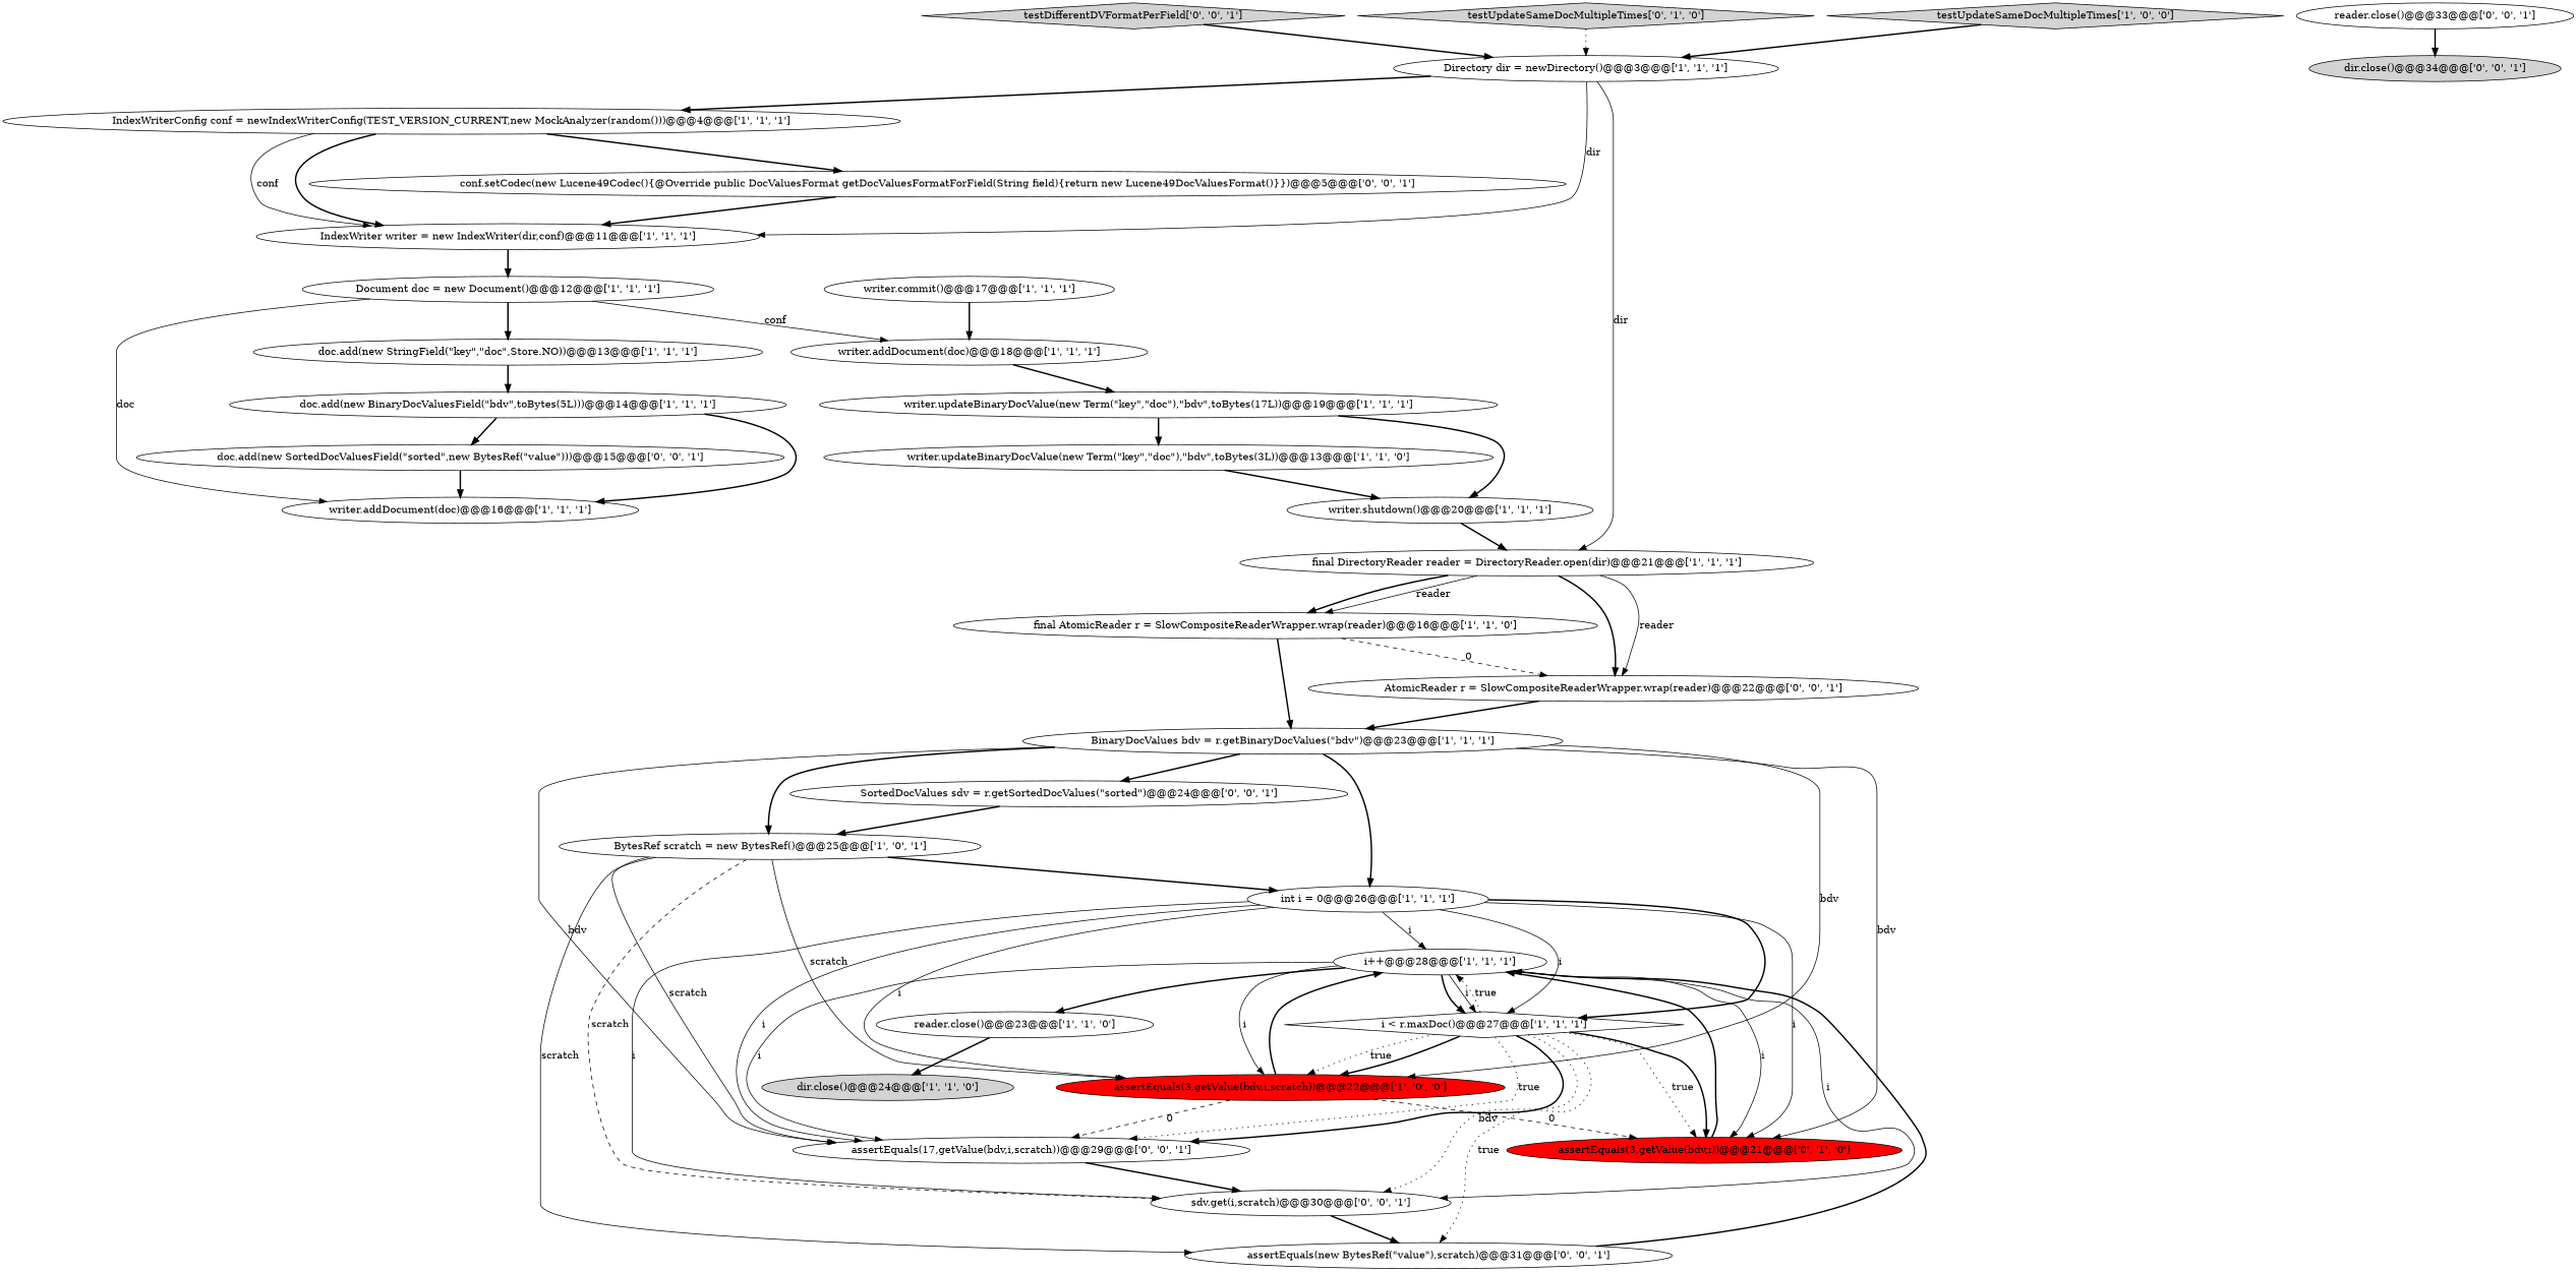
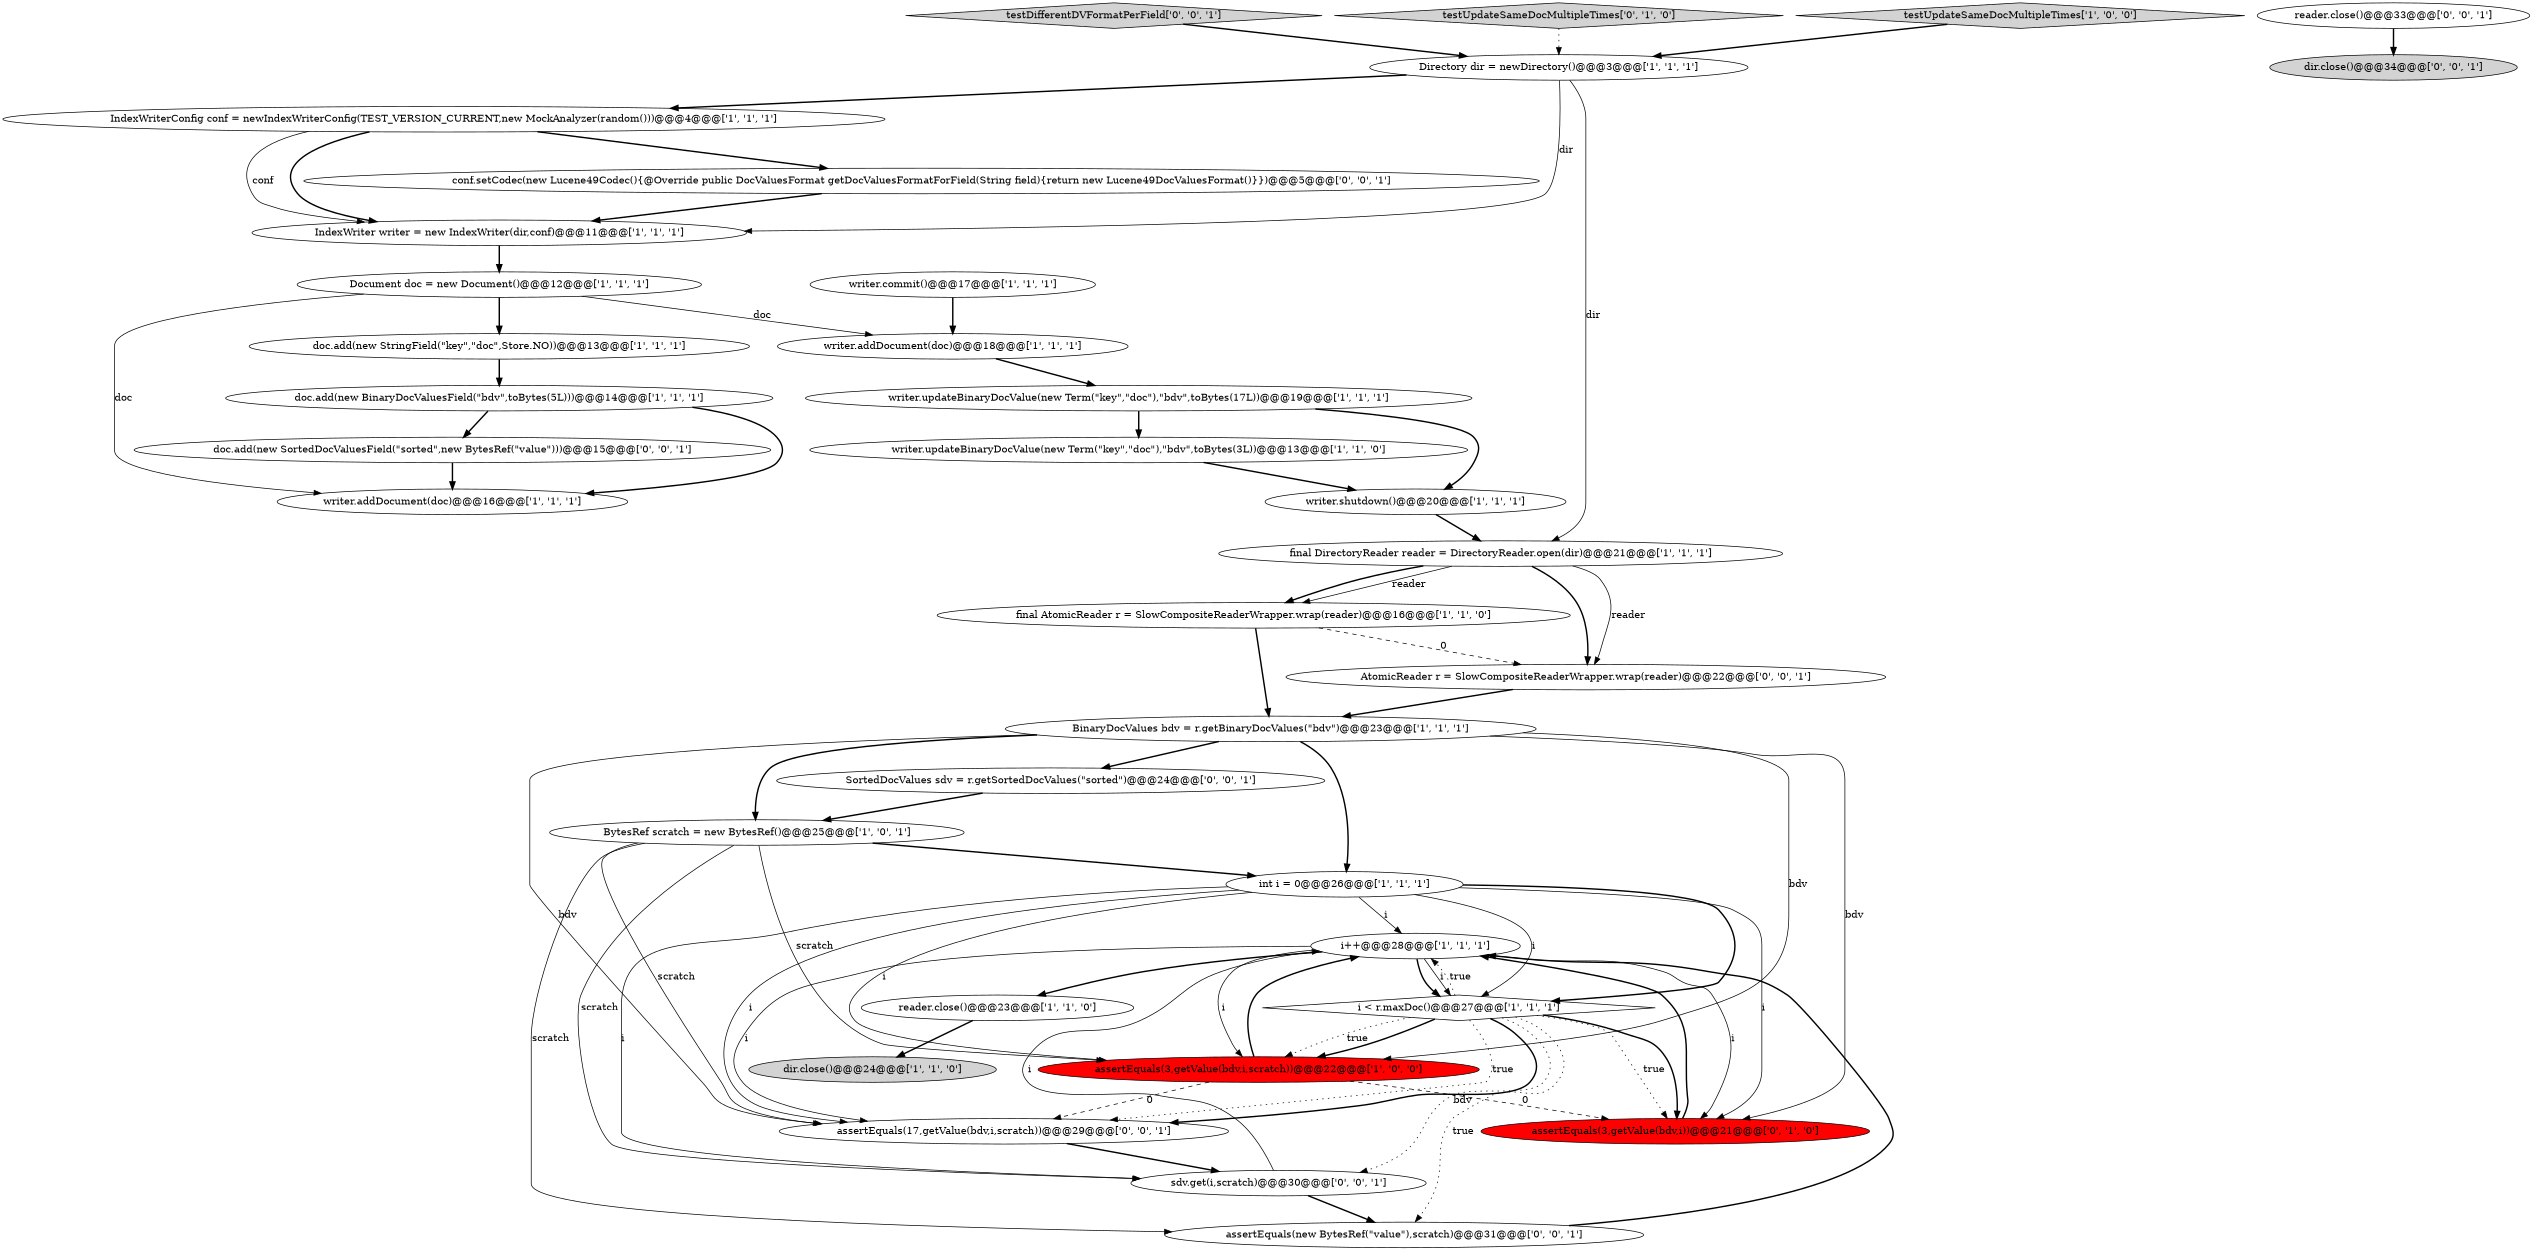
  digraph {
    node [fillcolor=white shape=ellipse style=filled]
    edge [style=bold]
    n1 [label="i++@@@28@@@['1', '1', '1']"]
    n2 [fillcolor=red label="assertEquals(3,getValue(bdv,i))@@@21@@@['0', '1', '0']"]
    n3 [label="assertEquals(17,getValue(bdv,i,scratch))@@@29@@@['0', '0', '1']"]
    n4 [label="sdv.get(i,scratch)@@@30@@@['0', '0', '1']"]
    n5 [label="i < r.maxDoc()@@@27@@@['1', '1', '1']" shape=diamond]
    n6 [fillcolor=red label="assertEquals(3,getValue(bdv,i,scratch))@@@22@@@['1', '0', '0']"]
    n7 [label="reader.close()@@@23@@@['1', '1', '0']"]
    n8 [label="assertEquals(new BytesRef(\"value\"),scratch)@@@31@@@['0', '0', '1']"]
    n9 [label="final AtomicReader r = SlowCompositeReaderWrapper.wrap(reader)@@@16@@@['1', '1', '0']"]
    n10 [label="BinaryDocValues bdv = r.getBinaryDocValues(\"bdv\")@@@23@@@['1', '1', '1']"]
    n11 [label="AtomicReader r = SlowCompositeReaderWrapper.wrap(reader)@@@22@@@['0', '0', '1']"]
    n12 [label="BytesRef scratch = new BytesRef()@@@25@@@['1', '0', '1']"]
    n13 [label="int i = 0@@@26@@@['1', '1', '1']"]
    n14 [label="SortedDocValues sdv = r.getSortedDocValues(\"sorted\")@@@24@@@['0', '0', '1']"]
    n15 [label="writer.updateBinaryDocValue(new Term(\"key\",\"doc\"),\"bdv\",toBytes(17L))@@@19@@@['1', '1', '1']"]
    n16 [label="writer.shutdown()@@@20@@@['1', '1', '1']"]
    n17 [label="writer.updateBinaryDocValue(new Term(\"key\",\"doc\"),\"bdv\",toBytes(3L))@@@13@@@['1', '1', '0']"]
    n18 [label="final DirectoryReader reader = DirectoryReader.open(dir)@@@21@@@['1', '1', '1']"]
    n19 [fillcolor=lightgray label="dir.close()@@@24@@@['1', '1', '0']"]
    n20 [label="IndexWriterConfig conf = newIndexWriterConfig(TEST_VERSION_CURRENT,new MockAnalyzer(random()))@@@4@@@['1', '1', '1']"]
    n21 [label="IndexWriter writer = new IndexWriter(dir,conf)@@@11@@@['1', '1', '1']"]
    n22 [label="conf.setCodec(new Lucene49Codec(){@Override public DocValuesFormat getDocValuesFormatForField(String field){return new Lucene49DocValuesFormat()}})@@@5@@@['0', '0', '1']"]
    n23 [label="Document doc = new Document()@@@12@@@['1', '1', '1']"]
    n24 [label="writer.addDocument(doc)@@@16@@@['1', '1', '1']"]
    n25 [label="writer.commit()@@@17@@@['1', '1', '1']"]
    n26 [label="writer.addDocument(doc)@@@18@@@['1', '1', '1']"]
    n27 [fillcolor=lightgray label="testDifferentDVFormatPerField['0', '0', '1']" shape=diamond]
    n28 [label="Directory dir = newDirectory()@@@3@@@['1', '1', '1']"]
    n29 [fillcolor=lightgray label="testUpdateSameDocMultipleTimes['0', '1', '0']" shape=diamond]
    n30 [label="doc.add(new StringField(\"key\",\"doc\",Store.NO))@@@13@@@['1', '1', '1']"]
    n31 [label="doc.add(new BinaryDocValuesField(\"bdv\",toBytes(5L)))@@@14@@@['1', '1', '1']"]
    n32 [label="doc.add(new SortedDocValuesField(\"sorted\",new BytesRef(\"value\")))@@@15@@@['0', '0', '1']"]
    n33 [fillcolor=lightgray label="dir.close()@@@34@@@['0', '0', '1']"]
    n34 [label="reader.close()@@@33@@@['0', '0', '1']"]
    n35 [fillcolor=lightgray label="testUpdateSameDocMultipleTimes['1', '0', '0']" shape=diamond]
    n1 -> n2 [label=i style=solid]
    n1 -> n3 [label=i style=solid]
-   n1 -> n4 [label=i style=solid]
+   n4 -> n1 [label=i style=solid]
    n1 -> n5
    n1 -> n5 [label=i style=solid]
    n1 -> n6 [label=i style=solid]
    n1 -> n7
    n2 -> n1
    n3 -> n4
    n4 -> n8
    n5 -> n1 [label=true style=dotted]
    n5 -> n2 [label=true style=dotted]
    n5 -> n2
    n5 -> n3
    n5 -> n3 [label=true style=dotted]
    n5 -> n4 [label=bdv style=dotted]
    n5 -> n6 [label=true style=dotted]
    n5 -> n6
    n5 -> n8 [label=true style=dotted]
    n6 -> n1
    n6 -> n2 [label=0 style=dashed]
    n6 -> n3 [label=0 style=dashed]
    n7 -> n19
    n8 -> n1
    n9 -> n10
    n9 -> n11 [label=0 style=dashed]
    n10 -> n2 [label=bdv style=solid]
    n10 -> n3 [label=bdv style=solid]
    n10 -> n6 [label=bdv style=solid]
    n10 -> n12
    n10 -> n13
    n10 -> n14
    n11 -> n10
    n12 -> n3 [label=scratch style=solid]
-   n12 -> n4 [label=scratch style=dashed]
+   n12 -> n4 [label=scratch style=solid]
    n12 -> n6 [label=scratch style=solid]
    n12 -> n8 [label=scratch style=solid]
    n12 -> n13
    n13 -> n1 [label=i style=solid]
    n13 -> n2 [label=i style=solid]
    n13 -> n3 [label=i style=solid]
    n13 -> n4 [label=i style=solid]
    n13 -> n5
    n13 -> n5 [label=i style=solid]
    n13 -> n6 [label=i style=solid]
    n14 -> n12
    n15 -> n16
    n15 -> n17
    n16 -> n18
    n17 -> n16
    n18 -> n9 [label=reader style=solid]
    n18 -> n9
    n18 -> n11 [label=reader style=solid]
    n18 -> n11
    n20 -> n21 [label=conf style=solid]
    n20 -> n21
    n20 -> n22
    n21 -> n23
    n22 -> n21
    n23 -> n24 [label=doc style=solid]
-   n23 -> n26 [label=conf style=solid]
+   n23 -> n26 [label=doc style=solid]
    n23 -> n30
    n25 -> n26
    n26 -> n15
    n27 -> n28
    n28 -> n18 [label=dir style=solid]
    n28 -> n20
    n28 -> n21 [label=dir style=solid]
    n29 -> n28 [style=dotted]
    n30 -> n31
    n31 -> n24
    n31 -> n32
    n32 -> n24
    n34 -> n33
    n35 -> n28
  }
